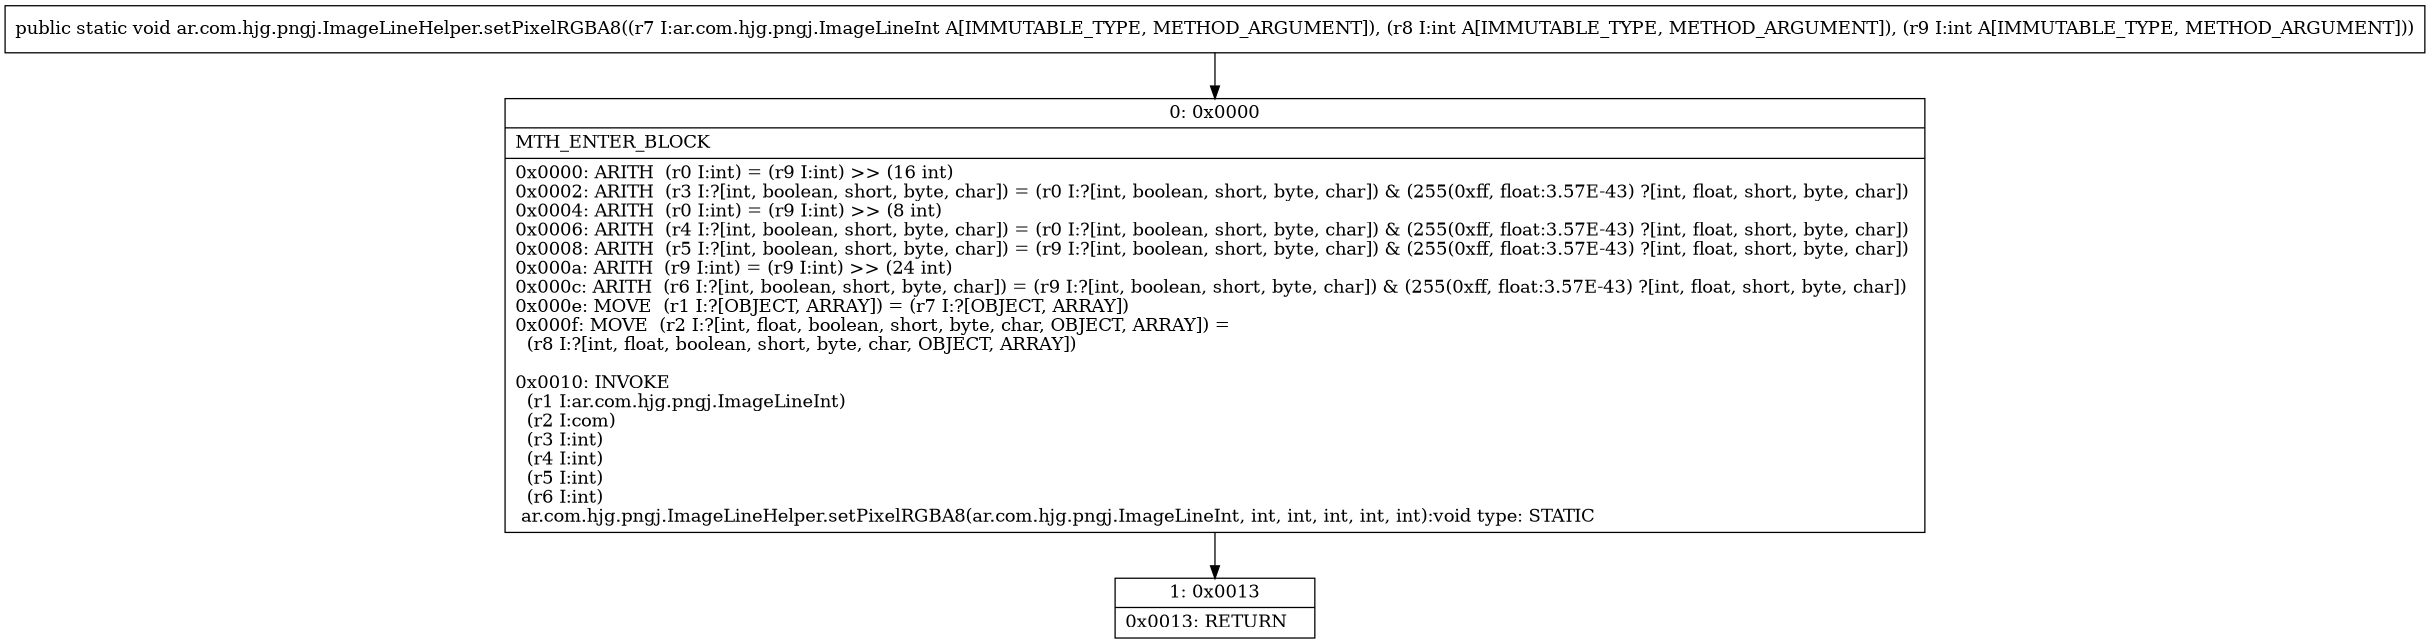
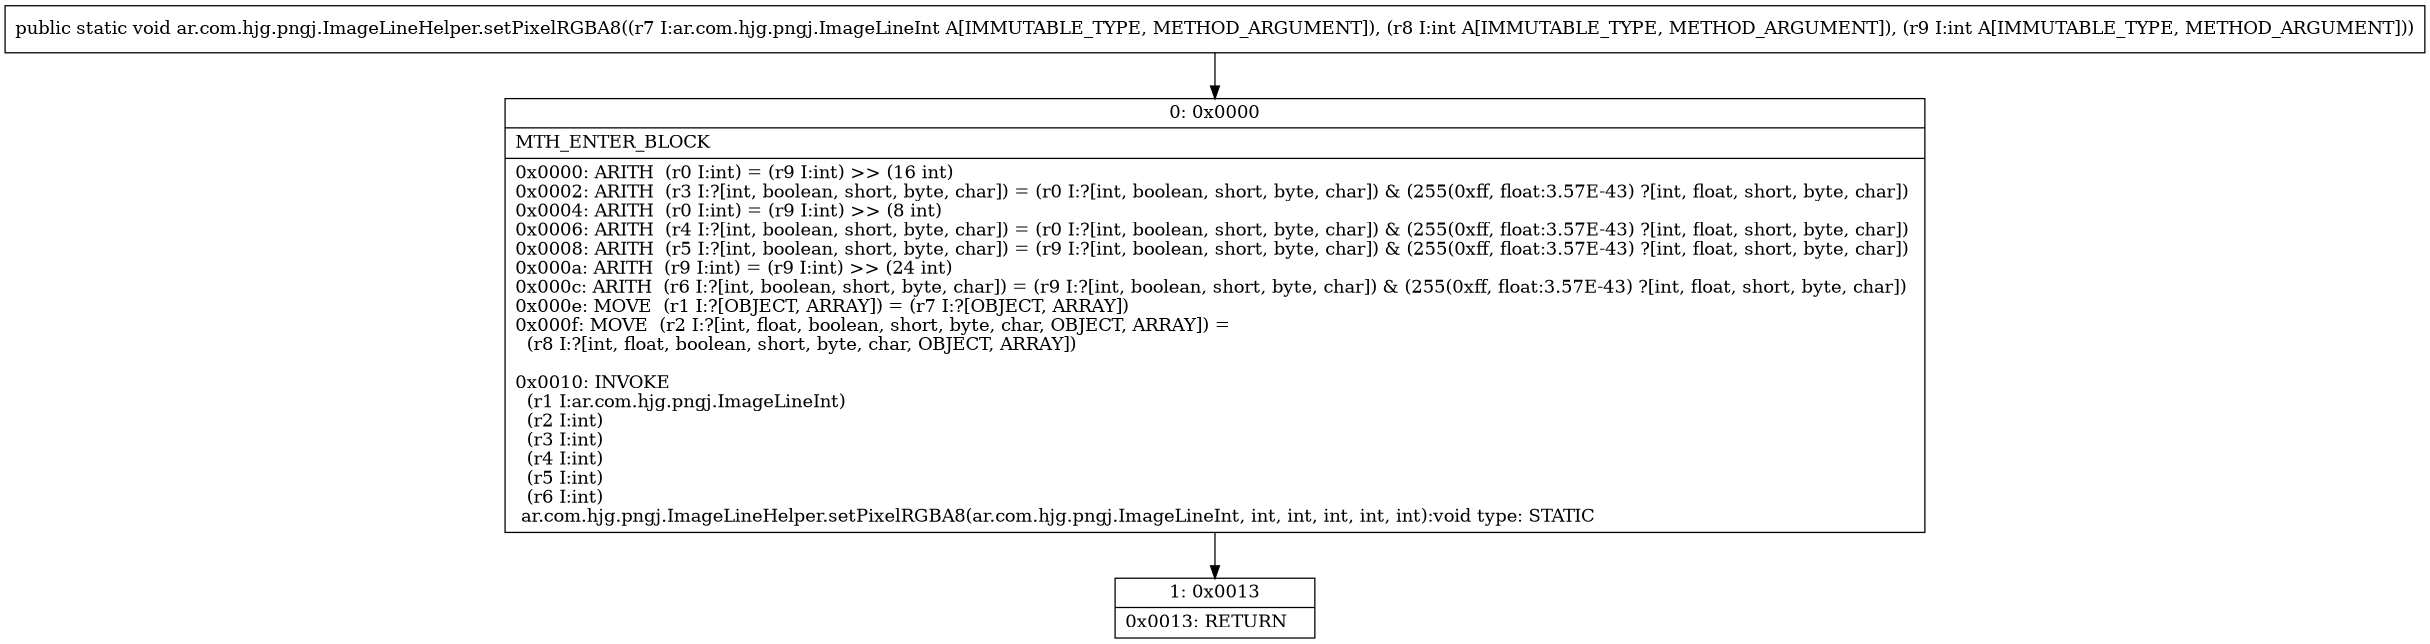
  digraph {
    node [shape=record]
-   n1 [label="{0\:\ 0x0000|MTH_ENTER_BLOCK\l|0x0000: ARITH  (r0 I:int) = (r9 I:int) \>\> (16 int) \l0x0002: ARITH  (r3 I:?[int, boolean, short, byte, char]) = (r0 I:?[int, boolean, short, byte, char]) & (255(0xff, float:3.57E\-43) ?[int, float, short, byte, char]) \l0x0004: ARITH  (r0 I:int) = (r9 I:int) \>\> (8 int) \l0x0006: ARITH  (r4 I:?[int, boolean, short, byte, char]) = (r0 I:?[int, boolean, short, byte, char]) & (255(0xff, float:3.57E\-43) ?[int, float, short, byte, char]) \l0x0008: ARITH  (r5 I:?[int, boolean, short, byte, char]) = (r9 I:?[int, boolean, short, byte, char]) & (255(0xff, float:3.57E\-43) ?[int, float, short, byte, char]) \l0x000a: ARITH  (r9 I:int) = (r9 I:int) \>\> (24 int) \l0x000c: ARITH  (r6 I:?[int, boolean, short, byte, char]) = (r9 I:?[int, boolean, short, byte, char]) & (255(0xff, float:3.57E\-43) ?[int, float, short, byte, char]) \l0x000e: MOVE  (r1 I:?[OBJECT, ARRAY]) = (r7 I:?[OBJECT, ARRAY]) \l0x000f: MOVE  (r2 I:?[int, float, boolean, short, byte, char, OBJECT, ARRAY]) = \l  (r8 I:?[int, float, boolean, short, byte, char, OBJECT, ARRAY])\l \l0x0010: INVOKE  \l  (r1 I:ar.com.hjg.pngj.ImageLineInt)\l  (r2 I:com)\l  (r3 I:int)\l  (r4 I:int)\l  (r5 I:int)\l  (r6 I:int)\l ar.com.hjg.pngj.ImageLineHelper.setPixelRGBA8(ar.com.hjg.pngj.ImageLineInt, int, int, int, int, int):void type: STATIC \l}"]
+   n1 [label="{0\:\ 0x0000|MTH_ENTER_BLOCK\l|0x0000: ARITH  (r0 I:int) = (r9 I:int) \>\> (16 int) \l0x0002: ARITH  (r3 I:?[int, boolean, short, byte, char]) = (r0 I:?[int, boolean, short, byte, char]) & (255(0xff, float:3.57E\-43) ?[int, float, short, byte, char]) \l0x0004: ARITH  (r0 I:int) = (r9 I:int) \>\> (8 int) \l0x0006: ARITH  (r4 I:?[int, boolean, short, byte, char]) = (r0 I:?[int, boolean, short, byte, char]) & (255(0xff, float:3.57E\-43) ?[int, float, short, byte, char]) \l0x0008: ARITH  (r5 I:?[int, boolean, short, byte, char]) = (r9 I:?[int, boolean, short, byte, char]) & (255(0xff, float:3.57E\-43) ?[int, float, short, byte, char]) \l0x000a: ARITH  (r9 I:int) = (r9 I:int) \>\> (24 int) \l0x000c: ARITH  (r6 I:?[int, boolean, short, byte, char]) = (r9 I:?[int, boolean, short, byte, char]) & (255(0xff, float:3.57E\-43) ?[int, float, short, byte, char]) \l0x000e: MOVE  (r1 I:?[OBJECT, ARRAY]) = (r7 I:?[OBJECT, ARRAY]) \l0x000f: MOVE  (r2 I:?[int, float, boolean, short, byte, char, OBJECT, ARRAY]) = \l  (r8 I:?[int, float, boolean, short, byte, char, OBJECT, ARRAY])\l \l0x0010: INVOKE  \l  (r1 I:ar.com.hjg.pngj.ImageLineInt)\l  (r2 I:int)\l  (r3 I:int)\l  (r4 I:int)\l  (r5 I:int)\l  (r6 I:int)\l ar.com.hjg.pngj.ImageLineHelper.setPixelRGBA8(ar.com.hjg.pngj.ImageLineInt, int, int, int, int, int):void type: STATIC \l}"]
    n2 [label="{1\:\ 0x0013|0x0013: RETURN   \l}"]
    n3 [label="{public static void ar.com.hjg.pngj.ImageLineHelper.setPixelRGBA8((r7 I:ar.com.hjg.pngj.ImageLineInt A[IMMUTABLE_TYPE, METHOD_ARGUMENT]), (r8 I:int A[IMMUTABLE_TYPE, METHOD_ARGUMENT]), (r9 I:int A[IMMUTABLE_TYPE, METHOD_ARGUMENT])) }"]
    n1 -> n2
    n3 -> n1
  }
